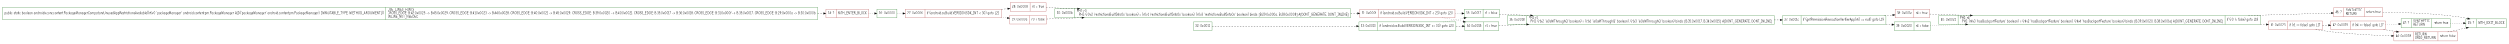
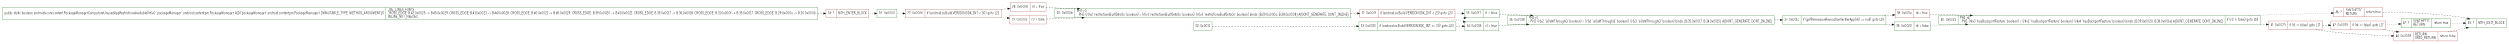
  digraph {
    fontname="Comic Neue"
    rankdir=LR
    node [color=darkgreen fontname="Comic Neue" shape=record]
    edge [fontname="Comic Neue" style=dashed]
    n1 [color=brown label="{24\:\ ?|MTH_ENTER_BLOCK\l}"]
    n2 [label="{26\:\ 0x0000}"]
    n3 [color=brown label="{27\:\ 0x0006|if (android.os.Build.VERSION.SDK_INT \< 30) goto L21\l}"]
    n4 [color=brown label="{28\:\ 0x0008|r0 = true\l}"]
    n5 [color=brown label="{29\:\ 0x000a|r0 = false\l}"]
    n6 [label="{30\:\ 0x000b|PHI: r0 \l  PHI: (r0v2 'restrictionsBuiltIntoOs' boolean) = (r0v1 'restrictionsBuiltIntoOs' boolean), (r0v3 'restrictionsBuiltIntoOs' boolean) binds: [B:29:0x000a, B:28:0x0008] A[DONT_GENERATE, DONT_INLINE]\l}"]
    n7 [color=brown label="{31\:\ 0x000f|if (android.os.Build.VERSION.SDK_INT \< 23) goto L20\l}"]
    n8 [label="{35\:\ 0x0017|r1 = false\l}"]
    n9 [label="{34\:\ 0x0015|r1 = true\l}"]
    n10 [label="{32\:\ 0x0011}"]
    n11 [label="{33\:\ 0x0013|if (android.os.Build.VERSION.SDK_INT \>= 30) goto L20\l}"]
    n12 [label="{36\:\ 0x0018|PHI: r1 \l  PHI: (r1v2 'isOsMThroughQ' boolean) = (r1v1 'isOsMThroughQ' boolean), (r1v3 'isOsMThroughQ' boolean) binds: [B:35:0x0017, B:34:0x0015] A[DONT_GENERATE, DONT_INLINE]\l}"]
    n13 [label="{37\:\ 0x001c|if (getPermissionRevocationVerifierApp(r6) == null) goto L19\l}"]
    n14 [color=brown label="{38\:\ 0x001e|r4 = true\l}"]
    n15 [label="{39\:\ 0x0020|r4 = false\l}"]
    n16 [label="{40\:\ 0x0021|PHI: r4 \l  PHI: (r4v3 'hasBackportFeature' boolean) = (r4v2 'hasBackportFeature' boolean), (r4v4 'hasBackportFeature' boolean) binds: [B:39:0x0020, B:38:0x001e] A[DONT_GENERATE, DONT_INLINE]\l|if (r0 != false) goto L18\l}"]
    n17 [color=brown label="{41\:\ 0x0023|if (r1 == false) goto L17\l}"]
    n18 [color=brown label="{46\:\ ?|SYNTHETIC\lRETURN\l|return true\l}"]
    n19 [color=brown label="{42\:\ 0x0025|if (r4 == false) goto L17\l}"]
    n20 [color=brown label="{44\:\ 0x0028|RETURN\lORIG_RETURN\l|return false\l}"]
    n21 [label="{25\:\ ?|MTH_EXIT_BLOCK\l}"]
    n22 [label="{47\:\ ?|SYNTHETIC\lRETURN\l|return true\l}"]
    n23 [label="{public static boolean androidx.core.content.PackageManagerCompat.areUnusedAppRestrictionsAvailable((r6v0 'packageManager' android.content.pm.PackageManager A[D('packageManager' android.content.pm.PackageManager), IMMUTABLE_TYPE, METHOD_ARGUMENT]))  | USE_LINES_HINTS\lCROSS_EDGE: B:42:0x0025 \-\> B:45:0x0029, CROSS_EDGE: B:41:0x0023 \-\> B:44:0x0028, CROSS_EDGE: B:40:0x0021 \-\> B:45:0x0029, CROSS_EDGE: B:39:0x0020 \-\> B:40:0x0021, CROSS_EDGE: B:35:0x0017 \-\> B:36:0x0018, CROSS_EDGE: B:31:0x000f \-\> B:35:0x0017, CROSS_EDGE: B:29:0x000a \-\> B:30:0x000b\lINLINE_NOT_NEEDED\l}"]
    n1 -> n2 [style=dotted]
    n2 -> n3 [style=dotted]
    n3 -> n4
    n3 -> n5 [style=dotted]
    n4 -> n6
    n5 -> n6
    n6 -> n7
    n7 -> n8 [style=dotted]
    n7 -> n9 [style=dotted]
    n8 -> n12
    n9 -> n12
    n10 -> n11
    n11 -> n8 [style=dotted]
    n11 -> n9
    n12 -> n13
    n13 -> n14
    n13 -> n15
    n14 -> n16
    n15 -> n16 [style=dotted]
    n16 -> n17
-   n16 -> n18
+   n16 -> n18 [style=dotted]
    n17 -> n19
    n17 -> n20
    n18 -> n21
    n19 -> n20
    n19 -> n22 [style=dotted]
    n20 -> n21
    n22 -> n21 [style=dotted]
    n23 -> n1
  }
